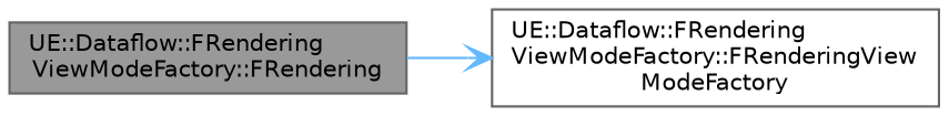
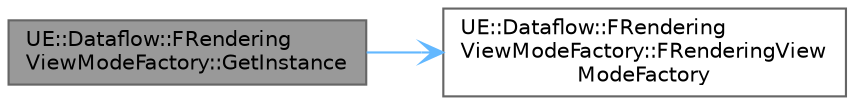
  digraph {
    rankdir=LR
    node [fontname=Helvetica fontsize=10 shape=box style=filled]
-   n1 [color=gray40 fillcolor=grey60 fontcolor=black height=0.2 label="UE::Dataflow::FRendering\lViewModeFactory::FRendering" width=0.4]
+   n1 [color=gray40 fillcolor=grey60 fontcolor=black height=0.2 label="UE::Dataflow::FRendering\lViewModeFactory::GetInstance" width=0.4]
    n2 [color=grey40 fillcolor=white height=0.2 label="UE::Dataflow::FRendering\lViewModeFactory::FRenderingView\lModeFactory" width=0.4]
    n1 -> n2 [color=steelblue1 fontname=Helvetica fontsize=10 labelfontname=Helvetica labelfontsize=10 style=solid arrowhead=vee]
  }
